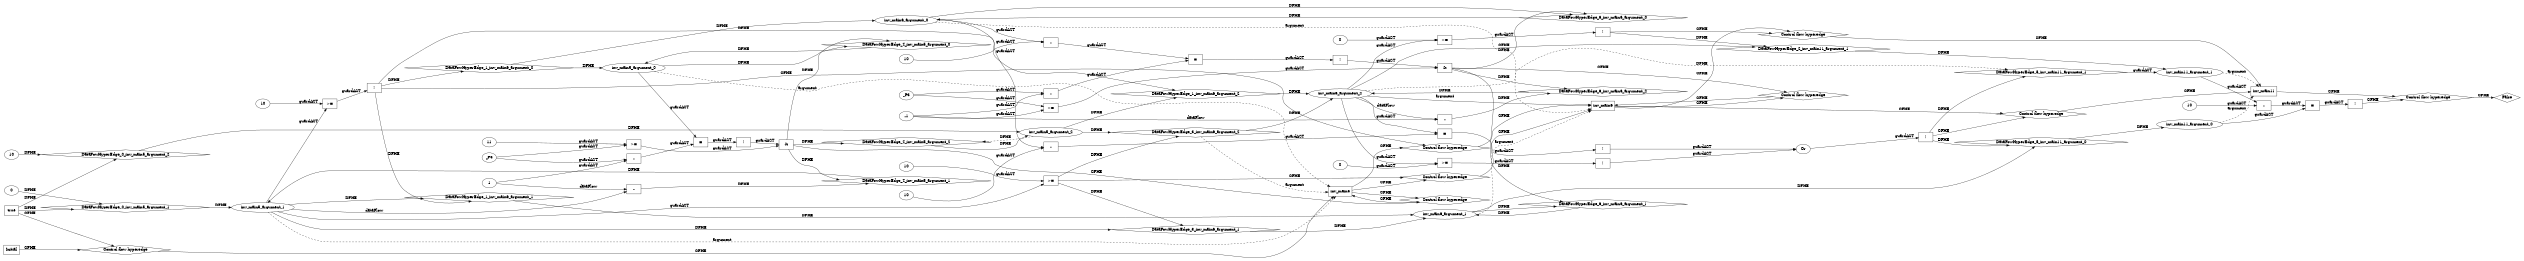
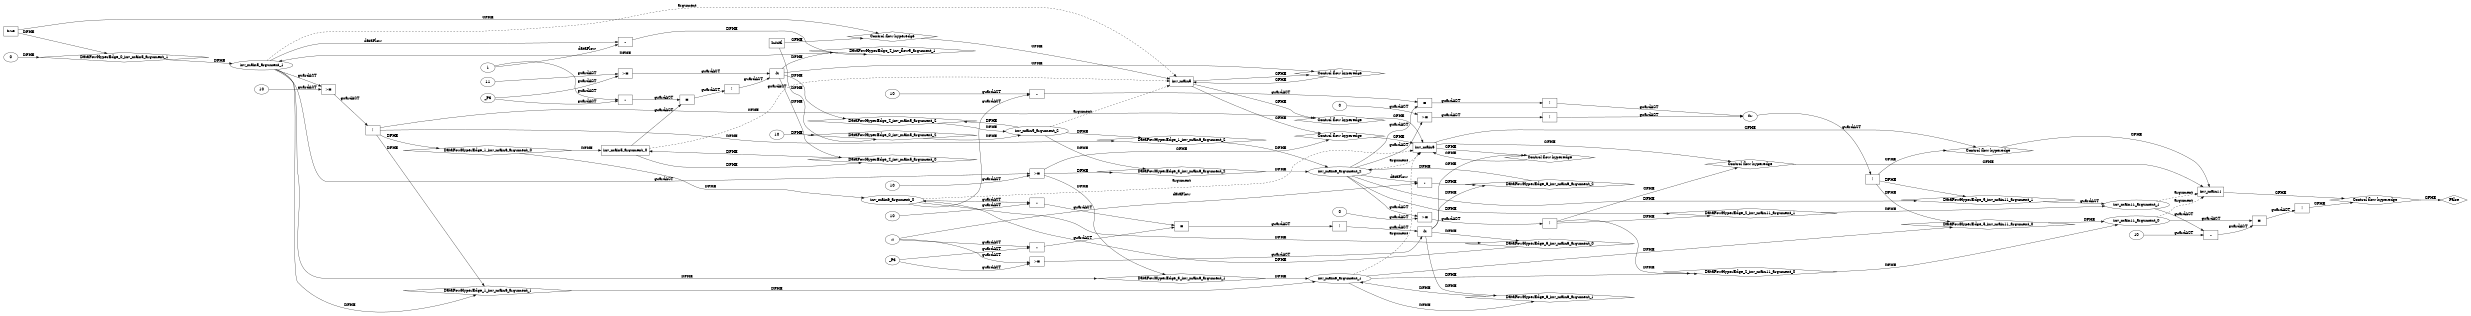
  digraph {
    rankdir=LR
    node [nodeName=argument1 shape=rect]
    n1 [GNNNodeID=3 label=0 nodeName=xxxinv_main5___Initial_0xxxdataFlow_0_node_0 shape=""]
    n2 [label=DataFowHyperEdge_0_inv_main5_argument_1 nodeName=DataFowHyperEdge_0_inv_main5_argument_1 shape=diamond]
    n3 [GNNNodeID=53 label=inv_main5_argument_1 shape=oval]
    n4 [GNNNodeID=4 label=10 nodeName=xxxinv_main5___Initial_0xxxdataFlow1_node_0 shape=""]
    n5 [label=DataFowHyperEdge_0_inv_main5_argument_2 nodeName=DataFowHyperEdge_0_inv_main5_argument_2 shape=diamond]
    n6 [GNNNodeID=53 label=inv_main5_argument_2 nodeName=argument2 shape=oval]
    n7 [GNNNodeID=8 label="!" nodeName=xxxinv_main6___inv_main5_1xxxguard_0_node_0]
    n8 [hyperEdgeNodeID=1 label="Control flow hyperedge" nodeName=ControlFowHyperEdge_1 shape=diamond]
    n9 [label=DataFowHyperEdge_1_inv_main6_argument_0 nodeName=DataFowHyperEdge_1_inv_main6_argument_0 shape=diamond]
    n10 [label=DataFowHyperEdge_1_inv_main6_argument_1 nodeName=DataFowHyperEdge_1_inv_main6_argument_1 shape=diamond]
    n11 [label=DataFowHyperEdge_1_inv_main6_argument_2 nodeName=DataFowHyperEdge_1_inv_main6_argument_2 shape=diamond]
    n12 [GNNNodeID=50 label=inv_main6 nodeName=inv_main6]
-   n13 [GNNNodeID=53 label=inv_main5_argument_0 nodeName=argument0 shape=oval]
+   n13 [GNNNodeID=53 label=inv_main5_argument_0 nodeName=argument0 shape=box]
    n14 [GNNNodeID=53 label=inv_main6_argument_0 nodeName=argument0 shape=oval]
    n15 [GNNNodeID=53 label=inv_main6_argument_1 shape=oval]
    n16 [GNNNodeID=53 label=inv_main6_argument_2 nodeName=argument2 shape=oval]
    n17 [GNNNodeID=9 label=">=" nodeName=xxxinv_main6___inv_main5_1xxxguard_0_node_1]
    n18 [GNNNodeID=10 label=10 nodeName=xxxinv_main6___inv_main5_1xxxguard_0_node_2 shape=""]
    n19 [GNNNodeID=16 label=">=" nodeName=xxxinv_main6___inv_main5_3xxxguard_0_node_0]
    n20 [GNNNodeID=18 label="-" nodeName=xxxinv_main5___inv_main5_4xxxdataFlow_0_node_0]
    n21 [GNNNodeID=49 label=inv_main5 nodeName=inv_main5]
    n22 [label=DataFowHyperEdge_3_inv_main6_argument_1 nodeName=DataFowHyperEdge_3_inv_main6_argument_1 shape=diamond]
    n23 [hyperEdgeNodeID=3 label="Control flow hyperedge" nodeName=ControlFowHyperEdge_3 shape=diamond]
    n24 [label=DataFowHyperEdge_3_inv_main6_argument_2 nodeName=DataFowHyperEdge_3_inv_main6_argument_2 shape=diamond]
-   n25 [label=DataFowHyperEdge_4_inv_main5_argument_1 nodeName=DataFowHyperEdge_4_inv_main5_argument_1 shape=diamond]
+   n25 [label=DataFowHyperEdge_4_inv_flow5_argument_1 nodeName=DataFowHyperEdge_4_inv_main5_argument_1 shape=diamond]
    n26 [hyperEdgeNodeID=4 label="Control flow hyperedge" nodeName=ControlFowHyperEdge_4 shape=diamond]
    n27 [GNNNodeID=13 label="!" nodeName=xxxinv_main11___inv_main6_2xxxguard_0_node_0]
    n28 [hyperEdgeNodeID=2 label="Control flow hyperedge" nodeName=ControlFowHyperEdge_2 shape=diamond]
+   n29 [label=DataFowHyperEdge_2_inv_main11_argument_0 nodeName=DataFowHyperEdge_2_inv_main11_argument_0 shape=diamond]
    n30 [label=DataFowHyperEdge_2_inv_main11_argument_1 nodeName=DataFowHyperEdge_2_inv_main11_argument_1 shape=diamond]
    n31 [GNNNodeID=48 label=inv_main11 nodeName=inv_main11]
    n32 [GNNNodeID=53 label=inv_main11_argument_0 nodeName=argument0 shape=oval]
    n33 [GNNNodeID=53 label=inv_main11_argument_1 shape=oval]
    n34 [GNNNodeID=14 label=">=" nodeName=xxxinv_main11___inv_main6_2xxxguard_0_node_1]
    n35 [GNNNodeID=15 label=0 nodeName=xxxinv_main11___inv_main6_2xxxguard_0_node_3 shape=""]
    n36 [GNNNodeID=29 label="=" nodeName=xxxinv_main11___inv_main6_5xxxguard_0_node_3]
    n37 [GNNNodeID=33 label=">=" nodeName=xxxinv_main11___inv_main6_5xxxguard_0_node_9]
    n38 [GNNNodeID=35 label="-" nodeName=xxxinv_main6___inv_main6_6xxxdataFlow_0_node_0]
    n39 [label=DataFowHyperEdge_5_inv_main11_argument_1 nodeName=DataFowHyperEdge_5_inv_main11_argument_1 shape=diamond]
    n40 [GNNNodeID=28 label="!" nodeName=xxxinv_main11___inv_main6_5xxxguard_0_node_2]
    n41 [GNNNodeID=32 label="!" nodeName=xxxinv_main11___inv_main6_5xxxguard_0_node_8]
    n42 [label=DataFowHyperEdge_6_inv_main6_argument_2 nodeName=DataFowHyperEdge_6_inv_main6_argument_2 shape=diamond]
    n43 [hyperEdgeNodeID=5 label="Control flow hyperedge" nodeName=ControlFowHyperEdge_5 shape=diamond]
    n44 [hyperEdgeNodeID=6 label="Control flow hyperedge" nodeName=ControlFowHyperEdge_6 shape=diamond]
    n45 [GNNNodeID=17 label=10 nodeName=xxxinv_main6___inv_main5_3xxxguard_0_node_1 shape=""]
    n46 [GNNNodeID=19 label=1 nodeName=xxxinv_main5___inv_main5_4xxxdataFlow_0_node_2 shape=""]
    n47 [GNNNodeID=25 label="-" nodeName=xxxinv_main5___inv_main5_4xxxguard1_node_2]
    n48 [GNNNodeID=24 label="=" nodeName=xxxinv_main5___inv_main5_4xxxguard1_node_1]
    n49 [GNNNodeID=20 label=">=" nodeName=xxxinv_main5___inv_main5_4xxxguard_0_node_0]
    n50 [andName=xxxinv_main5___inv_main5_4xxx_and label="&" nodeName=""]
    n51 [label=DataFowHyperEdge_4_inv_main5_argument_0 nodeName=DataFowHyperEdge_4_inv_main5_argument_0 shape=diamond]
    n52 [label=DataFowHyperEdge_4_inv_main5_argument_2 nodeName=DataFowHyperEdge_4_inv_main5_argument_2 shape=diamond]
    n53 [GNNNodeID=21 label=11 nodeName=xxxinv_main5___inv_main5_4xxxguard_0_node_1 shape=""]
    n54 [GNNNodeID=22 label=_P3 nodeName=xxxinv_main5___inv_main5_4xxxguard_0_node_2 shape=""]
    n55 [GNNNodeID=23 label="!" nodeName=xxxinv_main5___inv_main5_4xxxguard1_node_0]
    n56 [GNNNodeID=26 label="!" nodeName=xxxinv_main11___inv_main6_5xxxguard_0_node_0]
    n57 [label=DataFowHyperEdge_5_inv_main11_argument_0 nodeName=DataFowHyperEdge_5_inv_main11_argument_0 shape=diamond]
    n58 [GNNNodeID=27 label=Or nodeName=xxxinv_main11___inv_main6_5xxxguard_0_node_1 shape=""]
    n59 [GNNNodeID=30 label="-" nodeName=xxxinv_main11___inv_main6_5xxxguard_0_node_5]
    n60 [GNNNodeID=31 label=10 nodeName=xxxinv_main11___inv_main6_5xxxguard_0_node_6 shape=""]
    n61 [GNNNodeID=34 label=0 nodeName=xxxinv_main11___inv_main6_5xxxguard_0_node_11 shape=""]
    n62 [GNNNodeID=41 label="-" nodeName=xxxinv_main6___inv_main6_6xxxguard_0_node_5]
    n63 [label=DataFowHyperEdge_6_inv_main6_argument_0 nodeName=DataFowHyperEdge_6_inv_main6_argument_0 shape=diamond]
    n64 [GNNNodeID=38 label="=" nodeName=xxxinv_main6___inv_main6_6xxxguard_0_node_1]
    n65 [GNNNodeID=36 label=-1 nodeName=xxxinv_main6___inv_main6_6xxxdataFlow_0_node_2 shape=""]
    n66 [GNNNodeID=39 label="-" nodeName=xxxinv_main6___inv_main6_6xxxguard_0_node_2]
    n67 [GNNNodeID=43 label=">=" nodeName=xxxinv_main6___inv_main6_6xxxguard1_node_0]
    n68 [andName=xxxinv_main6___inv_main6_6xxx_and label="&" nodeName=""]
    n69 [GNNNodeID=37 label="!" nodeName=xxxinv_main6___inv_main6_6xxxguard_0_node_0]
    n70 [label=DataFowHyperEdge_6_inv_main6_argument_1 nodeName=DataFowHyperEdge_6_inv_main6_argument_1 shape=diamond]
    n71 [GNNNodeID=40 label=_P3 nodeName=xxxinv_main6___inv_main6_6xxxguard_0_node_3 shape=""]
    n72 [GNNNodeID=42 label=10 nodeName=xxxinv_main6___inv_main6_6xxxguard_0_node_6 shape=""]
    n73 [GNNNodeID=44 label="!" nodeName=xxxFALSE___inv_main11_7xxxguard_0_node_0]
    n74 [hyperEdgeNodeID=7 label="Control flow hyperedge" nodeName=ControlFowHyperEdge_7 shape=diamond]
    n75 [GNNNodeID=51 label=False nodeName=False shape=diamond]
    n76 [GNNNodeID=45 label="=" nodeName=xxxFALSE___inv_main11_7xxxguard_0_node_1]
    n77 [GNNNodeID=46 label="-" nodeName=xxxFALSE___inv_main11_7xxxguard_0_node_3]
    n78 [GNNNodeID=47 label=10 nodeName=xxxFALSE___inv_main11_7xxxguard_0_node_4 shape=""]
    n79 [GNNNodeID=52 label=Initial nodeName=Initial]
    n80 [hyperEdgeNodeID=0 label="Control flow hyperedge" nodeName=ControlFowHyperEdge_0 shape=diamond]
    n81 [label=true nodeName=true_0]
    n1 -> n2 [label=DFHE]
    n2 -> n3 [label=DFHE]
    n3 -> n10 [label=DFHE]
    n3 -> n17 [label=guardAST]
    n3 -> n19 [label=guardAST]
    n3 -> n20 [label=dataFlow]
    n3 -> n21 [label=argument style=dashed]
    n3 -> n22 [label=DFHE]
    n4 -> n5 [label=DFHE]
    n5 -> n6 [label=DFHE]
    n6 -> n11 [label=DFHE]
-   n24 -> n21 [label=argument style=dashed]
+   n6 -> n21 [label=argument style=dashed]
    n6 -> n24 [label=DFHE]
-   n6 -> n52 [label=DFHE style=dashed]
+   n6 -> n52 [label=DFHE]
    n7 -> n8 [label=CFHE]
    n7 -> n9 [label=DFHE]
    n7 -> n10 [label=DFHE]
    n7 -> n11 [label=DFHE]
    n8 -> n12 [label=CFHE]
    n9 -> n13 [label=DFHE]
    n9 -> n14 [label=DFHE]
    n10 -> n15 [label=DFHE]
    n11 -> n16 [label=DFHE]
    n12 -> n28 [label=CFHE]
    n12 -> n43 [label=CFHE]
    n12 -> n44 [label=CFHE]
-   n13 -> n21 [label=argument style=dashed]
+   n13 -> n21 [label=guardAST style=dashed]
    n13 -> n48 [label=guardAST]
    n13 -> n51 [label=DFHE]
    n14 -> n12 [label=argument style=dashed]
    n14 -> n59 [label=guardAST]
    n14 -> n62 [label=guardAST]
    n14 -> n63 [label=DFHE]
    n15 -> n12 [label=argument style=dashed]
+   n15 -> n29 [label=DFHE]
    n15 -> n57 [label=DFHE]
    n15 -> n70 [label=DFHE]
-   n16 -> n12 [label=argument style=solid]
-   n16 -> n30 [label=CFHE]
+   n16 -> n12 [label=argument style=dashed]
+   n16 -> n30 [label=DFHE]
    n16 -> n34 [label=guardAST]
    n16 -> n36 [label=guardAST]
    n16 -> n37 [label=guardAST]
    n16 -> n38 [label=dataFlow]
-   n16 -> n39 [label=DFHE style=dashed]
+   n16 -> n39 [label=DFHE]
    n17 -> n7 [label=guardAST]
    n18 -> n17 [label=guardAST]
    n19 -> n22 [label=DFHE]
    n19 -> n23 [label=CFHE]
    n19 -> n24 [label=DFHE]
    n20 -> n25 [label=DFHE]
    n21 -> n8 [label=CFHE]
    n21 -> n23 [label=CFHE]
    n21 -> n26 [label=CFHE]
    n22 -> n15 [label=DFHE]
    n23 -> n12 [label=CFHE]
    n24 -> n16 [label=DFHE]
    n25 -> n3 [label=DFHE]
    n26 -> n21 [label=CFHE]
    n27 -> n28 [label=CFHE]
+   n27 -> n29 [label=DFHE]
    n27 -> n30 [label=DFHE]
    n28 -> n31 [label=CFHE]
+   n29 -> n32 [label=DFHE]
    n30 -> n33 [label=DFHE]
    n31 -> n74 [label=CFHE]
    n32 -> n31 [label=argument style=dashed]
    n32 -> n76 [label=guardAST]
    n33 -> n31 [label=argument style=dashed]
    n33 -> n77 [label=guardAST]
    n34 -> n27 [label=guardAST]
    n35 -> n34 [label=guardAST]
    n36 -> n40 [label=guardAST]
    n37 -> n41 [label=guardAST]
    n38 -> n42 [label=DFHE]
    n39 -> n33 [label=guardAST]
    n40 -> n58 [label=guardAST]
    n41 -> n58 [label=guardAST]
    n42 -> n16 [label=DFHE]
    n43 -> n31 [label=CFHE]
    n44 -> n12 [label=CFHE]
    n45 -> n19 [label=guardAST]
    n46 -> n20 [label=dataFlow]
    n46 -> n47 [label=guardAST]
    n47 -> n48 [label=guardAST]
    n48 -> n55 [label=guardAST]
    n49 -> n50 [label=guardAST]
    n50 -> n25 [label=DFHE]
    n50 -> n26 [label=CFHE]
    n50 -> n51 [label=DFHE]
    n50 -> n52 [label=DFHE]
    n51 -> n13 [label=DFHE]
    n52 -> n6 [label=DFHE]
    n53 -> n49 [label=guardAST]
    n54 -> n47 [label=guardAST]
    n54 -> n49 [label=guardAST]
    n55 -> n50 [label=guardAST]
    n56 -> n39 [label=DFHE]
    n56 -> n43 [label=CFHE]
    n56 -> n57 [label=DFHE]
    n57 -> n32 [label=DFHE]
    n58 -> n56 [label=guardAST]
    n59 -> n36 [label=guardAST]
    n60 -> n59 [label=guardAST]
    n61 -> n37 [label=guardAST]
    n62 -> n64 [label=guardAST]
    n63 -> n14 [label=DFHE]
    n64 -> n69 [label=guardAST]
    n65 -> n38 [label=dataFlow]
    n65 -> n66 [label=guardAST]
    n65 -> n67 [label=guardAST]
    n66 -> n64 [label=guardAST]
    n67 -> n68 [label=guardAST]
    n68 -> n42 [label=DFHE]
    n68 -> n44 [label=CFHE]
    n68 -> n63 [label=DFHE]
    n68 -> n70 [label=DFHE]
    n69 -> n68 [label=guardAST]
    n70 -> n15 [label=DFHE]
    n71 -> n66 [label=guardAST]
    n71 -> n67 [label=guardAST]
    n72 -> n62 [label=guardAST]
    n73 -> n74 [label=CFHE]
    n74 -> n75 [label=CFHE]
    n76 -> n73 [label=guardAST]
    n77 -> n76 [label=guardAST]
    n78 -> n77 [label=guardAST]
    n79 -> n80 [label=CFHE]
    n80 -> n21 [label=CFHE]
    n81 -> n2 [label=DFHE]
-   n81 -> n5 [label=DFHE]
+   n79 -> n5 [label=DFHE]
    n81 -> n80 [label=CFHE]
  }
